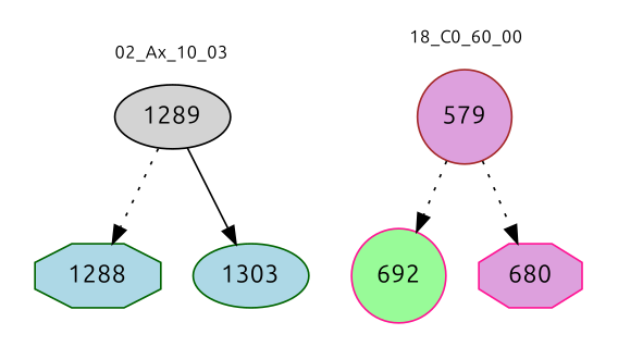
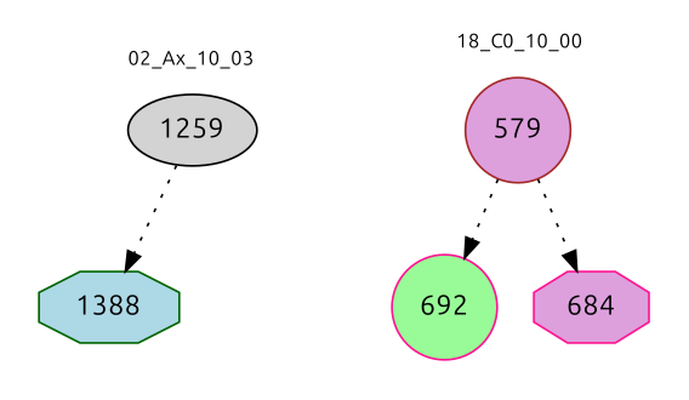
  digraph {
    fontname=Ubuntu
    node [color=darkgreen fillcolor=lightblue fontname=Ubuntu shape=ellipse style=filled]
    edge [color=black fontname=Ubuntu style=dotted]
-   n1 [color=black fillcolor=lightgrey label=1289]
-   n2 [label=1288 shape=octagon]
-   n3 [label=1303]
+   n1 [color=black fillcolor=lightgrey label=1259]
+   n2 [label=1388 shape=octagon]
    n4 [color=brown fillcolor=plum label=579 shape=circle]
    n5 [color=deeppink fillcolor=palegreen label=692 shape=circle]
-   n6 [color=deeppink fillcolor=plum label=680 shape=octagon]
+   n6 [color=deeppink fillcolor=plum label=684 shape=octagon]
    subgraph cluster_1 {
      color=white
      fontsize=10
      label="02_Ax_10_03"
      n1
      n2
-     n3
    }
    subgraph cluster_2 {
      color=white
      fontsize=10
-     label="18_C0_60_00"
+     label="18_C0_10_00"
      n4
      n5
      n6
    }
    n1 -> n2
-   n1 -> n3 [style=solid]
    n4 -> n5
    n4 -> n6
  }
